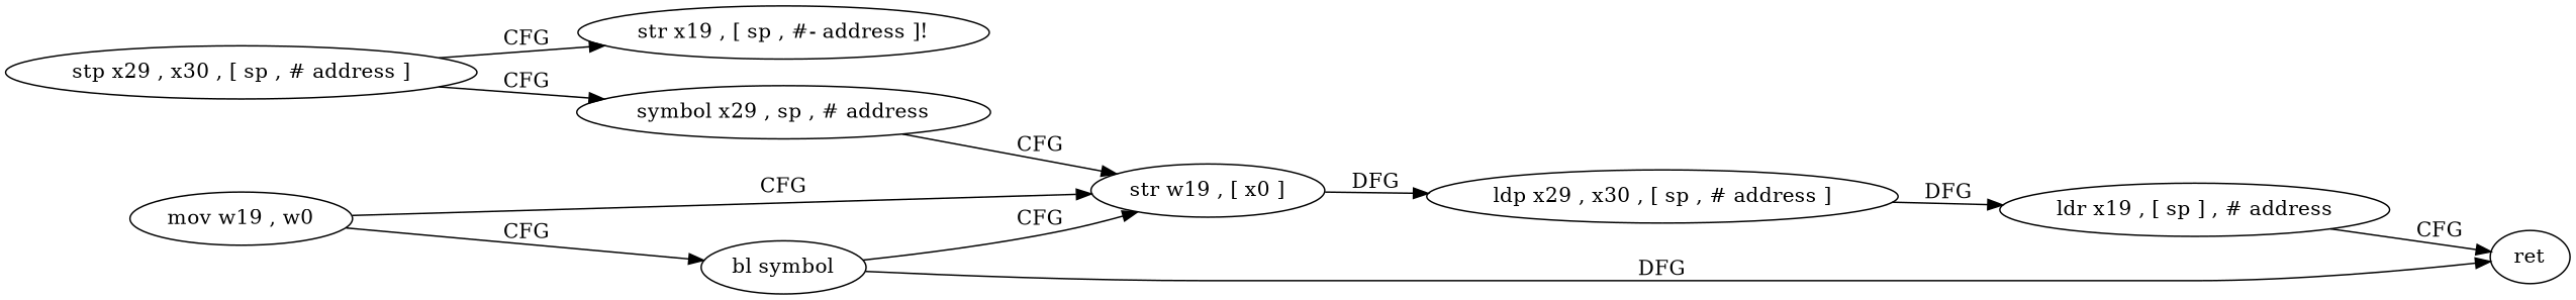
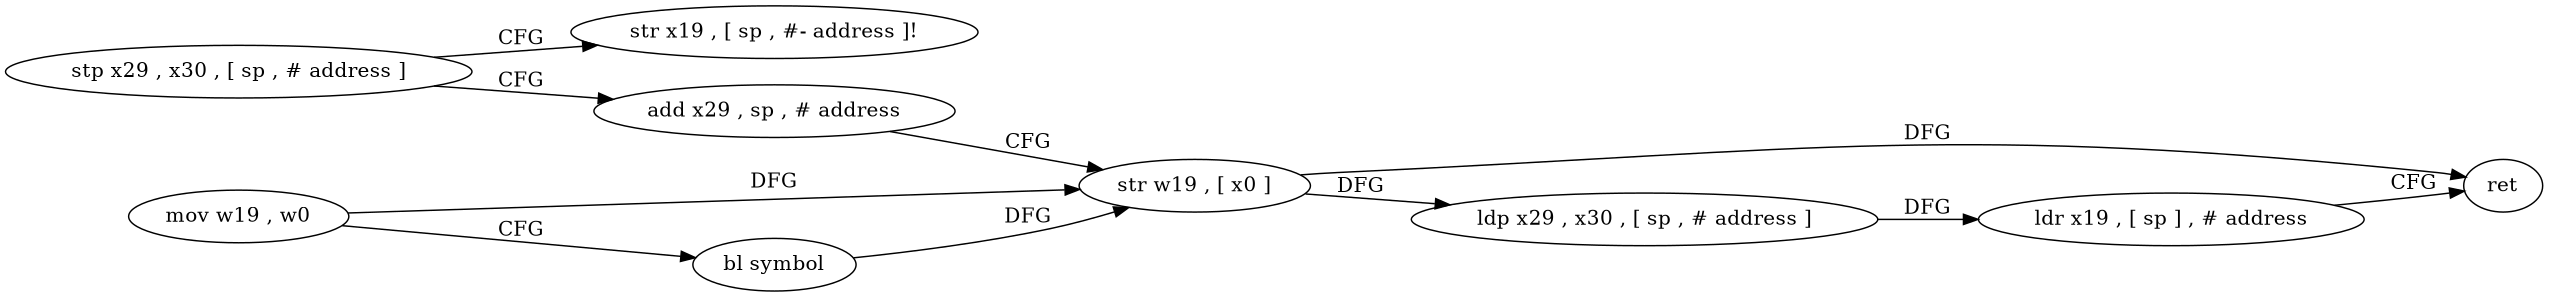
  digraph {
    rankdir=LR
    n1 [label="str x19 , [ sp , #- address ]!"]
    n2 [label="stp x29 , x30 , [ sp , # address ]"]
-   n3 [label="symbol x29 , sp , # address"]
+   n3 [label="add x29 , sp , # address"]
    n4 [label="str w19 , [ x0 ]"]
    n5 [label="mov w19 , w0"]
    n6 [label="bl symbol"]
    n7 [label=ret]
    n8 [label="ldp x29 , x30 , [ sp , # address ]"]
    n9 [label="ldr x19 , [ sp ] , # address"]
    n2 -> n1 [label=CFG]
    n2 -> n3 [label=CFG]
    n3 -> n4 [label=CFG]
    n4 -> n8 [label=DFG]
-   n5 -> n4 [label=CFG]
+   n5 -> n4 [label=DFG]
    n5 -> n6 [label=CFG]
-   n6 -> n4 [label=CFG]
-   n6 -> n7 [label=DFG]
+   n6 -> n4 [label=DFG]
+   n4 -> n7 [label=DFG]
    n8 -> n9 [label=DFG]
    n9 -> n7 [label=CFG]
  }
